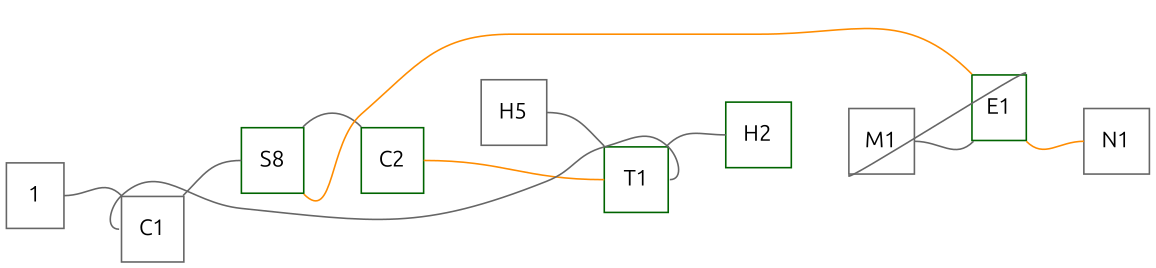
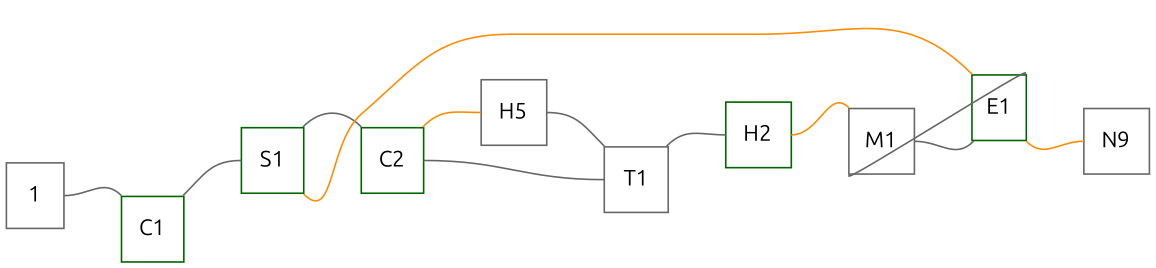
  digraph {
    fontname=Ubuntu
    rankdir=LR
    splines=true
    node [color=gray40 fontname=Ubuntu shape=box]
    edge [color=gray40 dir=none fontname=Ubuntu headport=w tailport=e weight=2]
    1 [height=0.56944 width=0.5]
-   C1 [height=0.56944 width=0.54167]
-   S1 [color=darkgreen height=0.56944 width=0.54167 label=S8]
+   C1 [color=darkgreen height=0.56944 width=0.54167]
+   S1 [color=darkgreen height=0.56944 width=0.54167]
    C2 [color=darkgreen height=0.56944 width=0.54167]
    E1 [color=darkgreen height=0.56944 width=0.47222]
    n6 [height=0.56944 label=H5 width=0.56944]
-   T1 [color=darkgreen height=0.56944 width=0.55556]
+   T1 [height=0.56944 width=0.55556]
    M1 [height=0.56944 width=0.56944]
-   N1 [height=0.56944 width=0.56944]
+   N1 [height=0.56944 width=0.56944 label=N9]
    H2 [color=darkgreen height=0.56944 width=0.56944]
    subgraph sub_1 {
      rank=source
      1
    }
    1 -> C1 [headport=nw]
    C1 -> S1 [tailport=ne]
    S1 -> C2 [headport=nw tailport=ne]
    S1 -> E1 [color=darkorange headport=nw tailport=se]
-   C2 -> T1 [color=darkorange]
+   C2 -> n6 [color=darkorange tailport=ne]
+   C2 -> T1
    E1 -> M1 [headport=sw tailport=ne]
    E1 -> N1 [color=darkorange tailport=se]
    n6 -> T1 [headport=nw]
-   T1 -> C1
    T1 -> H2 [tailport=ne]
    M1 -> E1 [headport=sw]
+   H2 -> M1 [color=darkorange headport=nw]
  }
